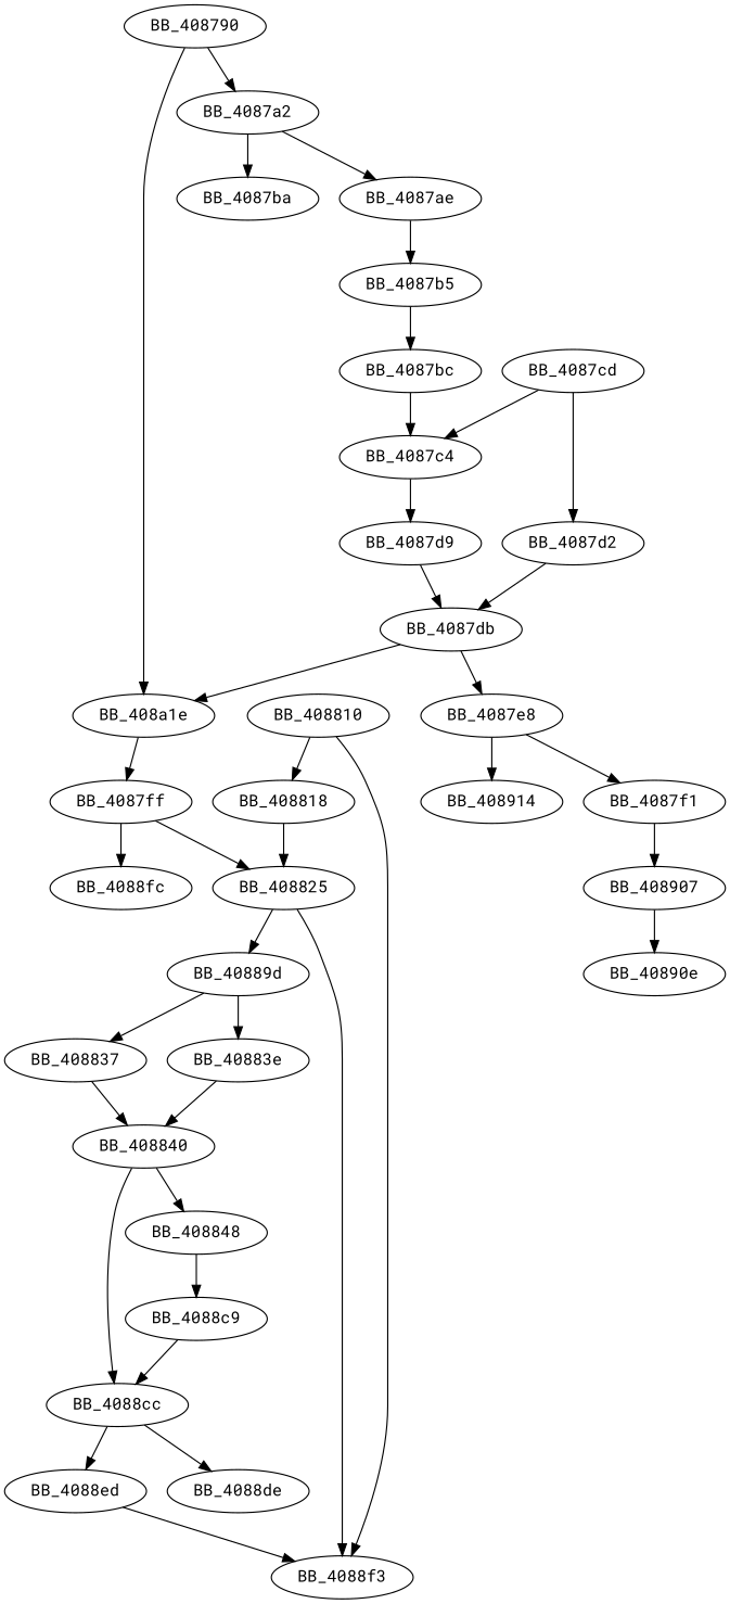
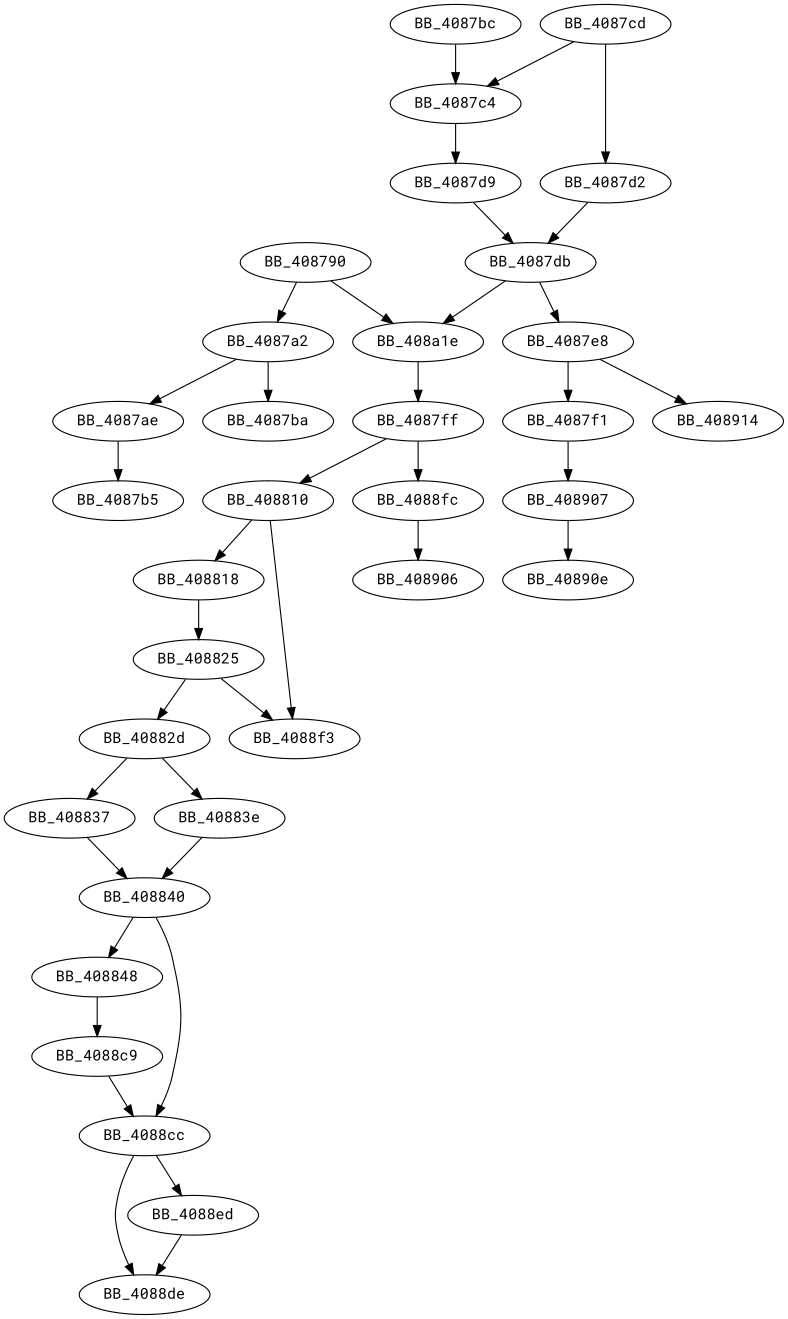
  digraph {
    fontname="Roboto Mono"
    node [fontname="Roboto Mono"]
    edge [fontname="Roboto Mono"]
    BB_408790
    BB_4087a2
    BB_408a1e
    BB_4087ae
    BB_4087ba
    BB_4087ff
    BB_4087b5
    BB_408810
    BB_4088fc
    BB_4087bc
    BB_4087c4
    BB_4087d9
    BB_4087cd
    BB_4087d2
    BB_4087db
    BB_4087e8
    BB_4087f1
    BB_408914
    BB_408907
    BB_40890e
    BB_408818
    BB_4088f3
+   BB_408906
    BB_408825
-   BB_40882d [label=BB_40889d]
+   BB_40882d
    BB_408837
    BB_40883e
    BB_408840
    BB_408848
    BB_4088cc
    BB_4088c9
    BB_4088de
    BB_4088ed
    BB_408790 -> BB_4087a2
    BB_408790 -> BB_408a1e
    BB_4087a2 -> BB_4087ae
    BB_4087a2 -> BB_4087ba
    BB_408a1e -> BB_4087ff
    BB_4087ae -> BB_4087b5
-   BB_4087ff -> BB_408825
+   BB_4087ff -> BB_408810
    BB_4087ff -> BB_4088fc
-   BB_4087b5 -> BB_4087bc
    BB_408810 -> BB_408818
    BB_408810 -> BB_4088f3
+   BB_4088fc -> BB_408906
    BB_4087bc -> BB_4087c4
    BB_4087c4 -> BB_4087d9
    BB_4087d9 -> BB_4087db
    BB_4087cd -> BB_4087c4
    BB_4087cd -> BB_4087d2
    BB_4087d2 -> BB_4087db
    BB_4087db -> BB_408a1e
    BB_4087db -> BB_4087e8
    BB_4087e8 -> BB_4087f1
    BB_4087e8 -> BB_408914
    BB_4087f1 -> BB_408907
    BB_408907 -> BB_40890e
    BB_408818 -> BB_408825
    BB_408825 -> BB_4088f3
    BB_408825 -> BB_40882d
    BB_40882d -> BB_408837
    BB_40882d -> BB_40883e
    BB_408837 -> BB_408840
    BB_40883e -> BB_408840
    BB_408840 -> BB_408848
    BB_408840 -> BB_4088cc
    BB_408848 -> BB_4088c9
    BB_4088cc -> BB_4088de
    BB_4088cc -> BB_4088ed
    BB_4088c9 -> BB_4088cc
-   BB_4088ed -> BB_4088f3
+   BB_4088ed -> BB_4088de
  }
